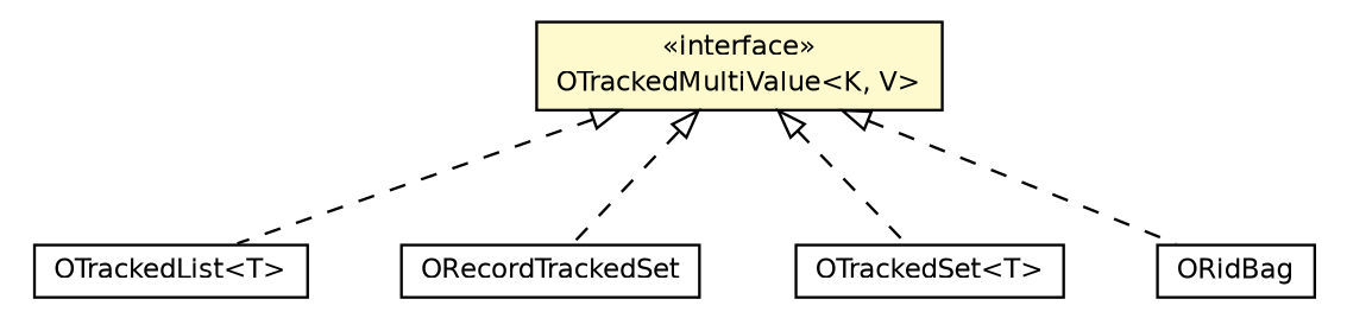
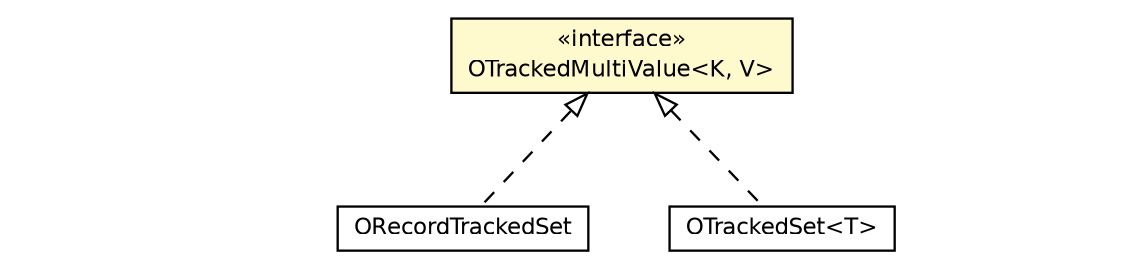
  digraph {
    nodesep=0.25
    ranksep=0.5
    node [fontcolor=black fontname=Helvetica fontsize=10.0 shape=plaintext]
    edge [arrowtail=empty dir=back fontname=Helvetica fontsize=10 headport=p labelfontname=Helvetica labelfontsize=10 style=dashed tailport=p]
-   n1 [label=<<table title="com.orientechnologies.orient.core.db.record.OTrackedList" border="0" cellborder="1" cellspacing="0" cellpadding="2" port="p" href="./OTrackedList.html"> 		<tr><td><table border="0" cellspacing="0" cellpadding="1"> <tr><td align="center" balign="center"> OTrackedList&lt;T&gt; </td></tr> 		</table></td></tr> 		</table>>]
    n2 [label=<<table title="com.orientechnologies.orient.core.db.record.ORecordTrackedSet" border="0" cellborder="1" cellspacing="0" cellpadding="2" port="p" href="./ORecordTrackedSet.html"> 		<tr><td><table border="0" cellspacing="0" cellpadding="1"> <tr><td align="center" balign="center"> ORecordTrackedSet </td></tr> 		</table></td></tr> 		</table>>]
    n3 [label=<<table title="com.orientechnologies.orient.core.db.record.OTrackedMultiValue" border="0" cellborder="1" cellspacing="0" cellpadding="2" port="p" bgcolor="lemonChiffon" href="./OTrackedMultiValue.html"> 		<tr><td><table border="0" cellspacing="0" cellpadding="1"> <tr><td align="center" balign="center"> &#171;interface&#187; </td></tr> <tr><td align="center" balign="center"> OTrackedMultiValue&lt;K, V&gt; </td></tr> 		</table></td></tr> 		</table>>]
    n4 [label=<<table title="com.orientechnologies.orient.core.db.record.OTrackedSet" border="0" cellborder="1" cellspacing="0" cellpadding="2" port="p" href="./OTrackedSet.html"> 		<tr><td><table border="0" cellspacing="0" cellpadding="1"> <tr><td align="center" balign="center"> OTrackedSet&lt;T&gt; </td></tr> 		</table></td></tr> 		</table>>]
-   n5 [label=<<table title="com.orientechnologies.orient.core.db.record.ridbag.ORidBag" border="0" cellborder="1" cellspacing="0" cellpadding="2" port="p" href="./ridbag/ORidBag.html"> 		<tr><td><table border="0" cellspacing="0" cellpadding="1"> <tr><td align="center" balign="center"> ORidBag </td></tr> 		</table></td></tr> 		</table>>]
-   n3 -> n1
    n3 -> n2
    n3 -> n4
-   n3 -> n5
  }
